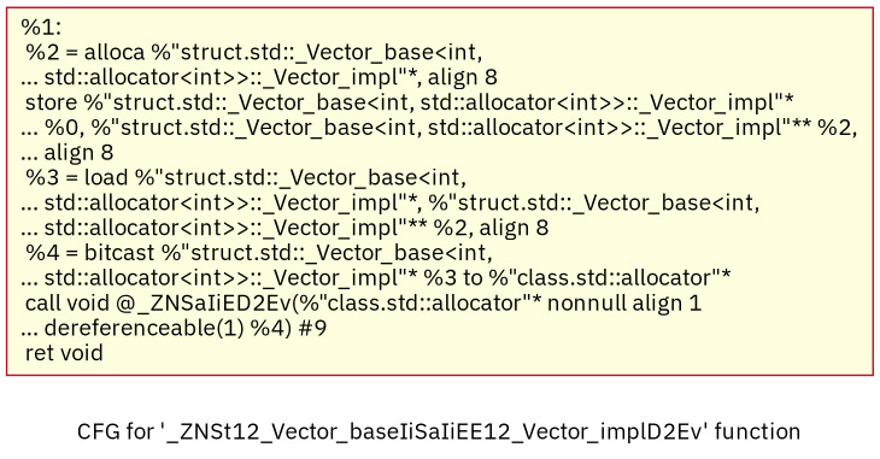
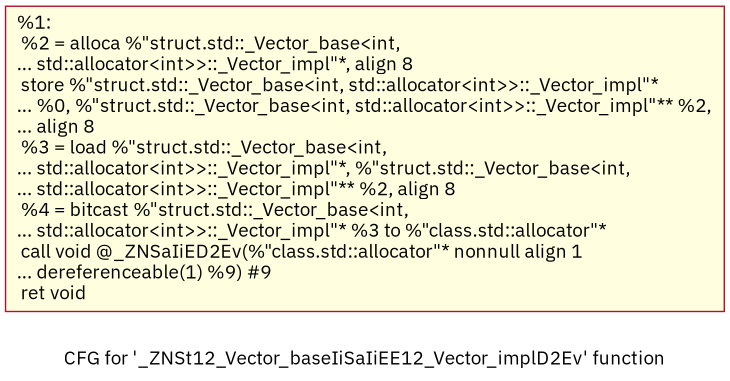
  digraph {
    label="CFG for '_ZNSt12_Vector_baseIiSaIiEE12_Vector_implD2Ev' function"
    rankdir=LR
    fontname="IBM Plex Sans"
-   n1 [color="#b70d28ff" fillcolor=lightyellow label="{%1:\l  %2 = alloca %\"struct.std::_Vector_base\<int,\l... std::allocator\<int\>\>::_Vector_impl\"*, align 8\l  store %\"struct.std::_Vector_base\<int, std::allocator\<int\>\>::_Vector_impl\"*\l... %0, %\"struct.std::_Vector_base\<int, std::allocator\<int\>\>::_Vector_impl\"** %2,\l... align 8\l  %3 = load %\"struct.std::_Vector_base\<int,\l... std::allocator\<int\>\>::_Vector_impl\"*, %\"struct.std::_Vector_base\<int,\l... std::allocator\<int\>\>::_Vector_impl\"** %2, align 8\l  %4 = bitcast %\"struct.std::_Vector_base\<int,\l... std::allocator\<int\>\>::_Vector_impl\"* %3 to %\"class.std::allocator\"*\l  call void @_ZNSaIiED2Ev(%\"class.std::allocator\"* nonnull align 1\l... dereferenceable(1) %4) #9\l  ret void\l}" shape=record style=filled fontname="IBM Plex Sans"]
+   n1 [color="#b70d28ff" fillcolor=lightyellow label="{%1:\l  %2 = alloca %\"struct.std::_Vector_base\<int,\l... std::allocator\<int\>\>::_Vector_impl\"*, align 8\l  store %\"struct.std::_Vector_base\<int, std::allocator\<int\>\>::_Vector_impl\"*\l... %0, %\"struct.std::_Vector_base\<int, std::allocator\<int\>\>::_Vector_impl\"** %2,\l... align 8\l  %3 = load %\"struct.std::_Vector_base\<int,\l... std::allocator\<int\>\>::_Vector_impl\"*, %\"struct.std::_Vector_base\<int,\l... std::allocator\<int\>\>::_Vector_impl\"** %2, align 8\l  %4 = bitcast %\"struct.std::_Vector_base\<int,\l... std::allocator\<int\>\>::_Vector_impl\"* %3 to %\"class.std::allocator\"*\l  call void @_ZNSaIiED2Ev(%\"class.std::allocator\"* nonnull align 1\l... dereferenceable(1) %9) #9\l  ret void\l}" shape=record style=filled fontname="IBM Plex Sans"]
  }
